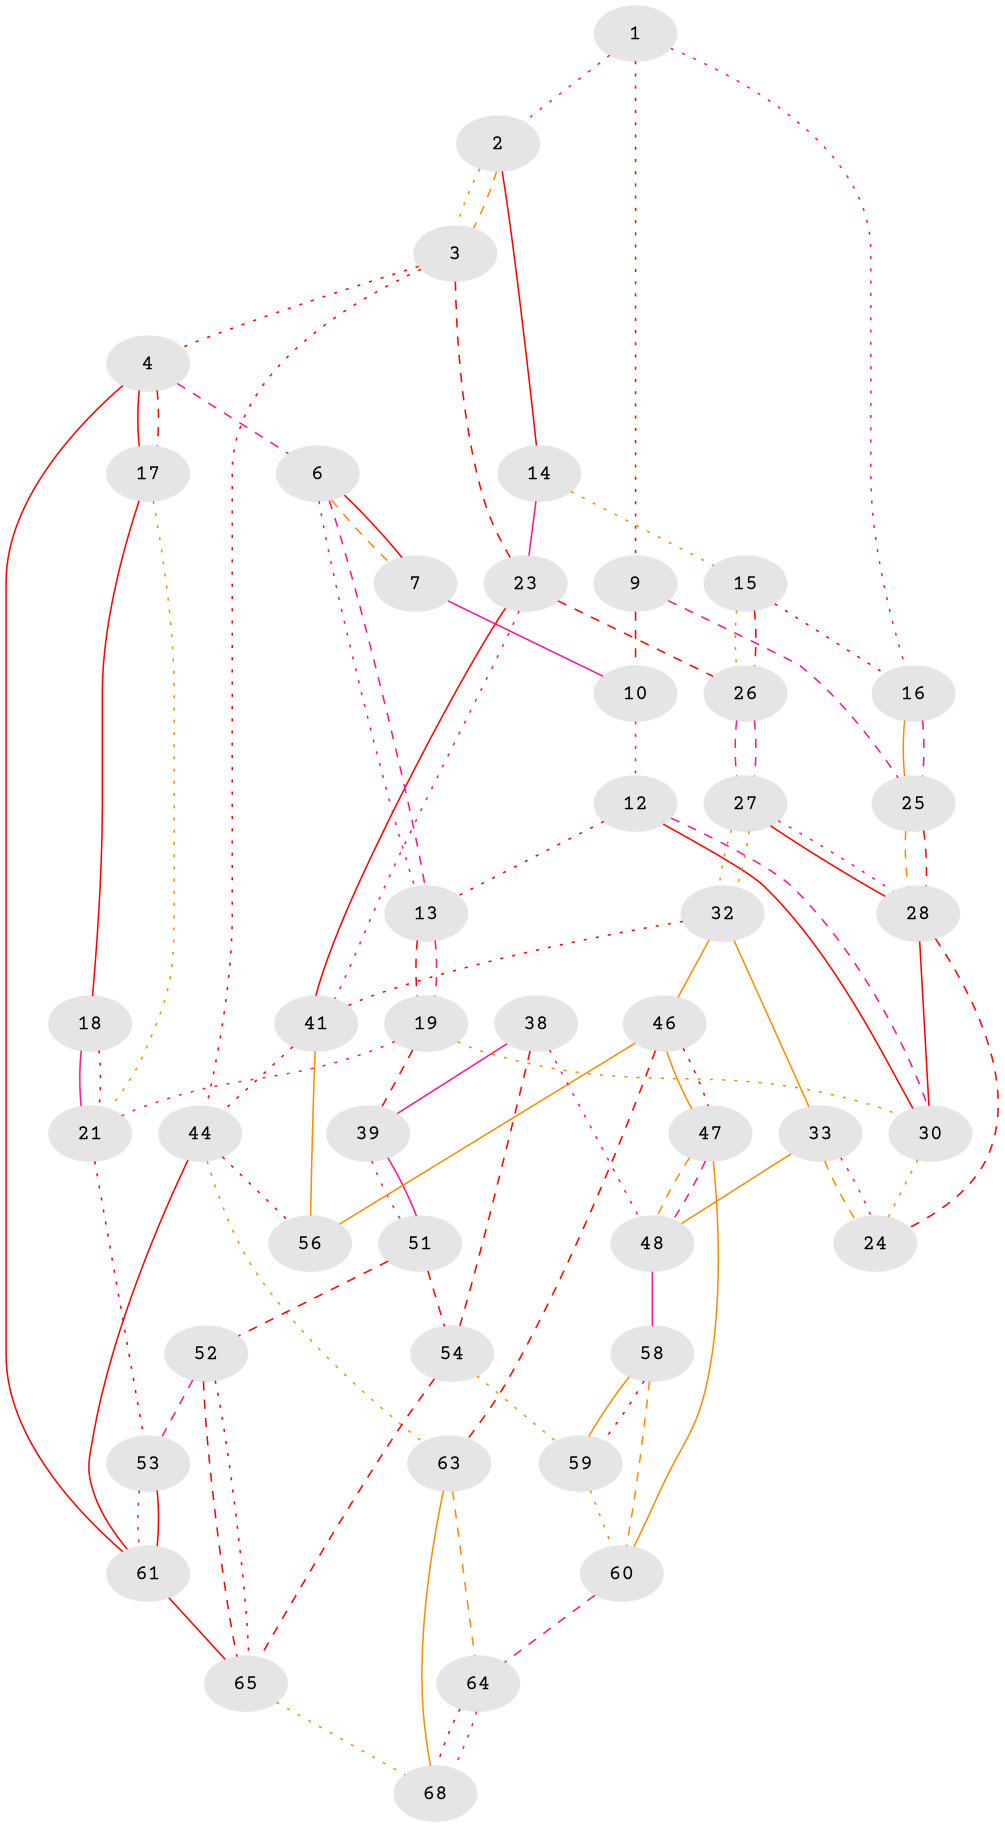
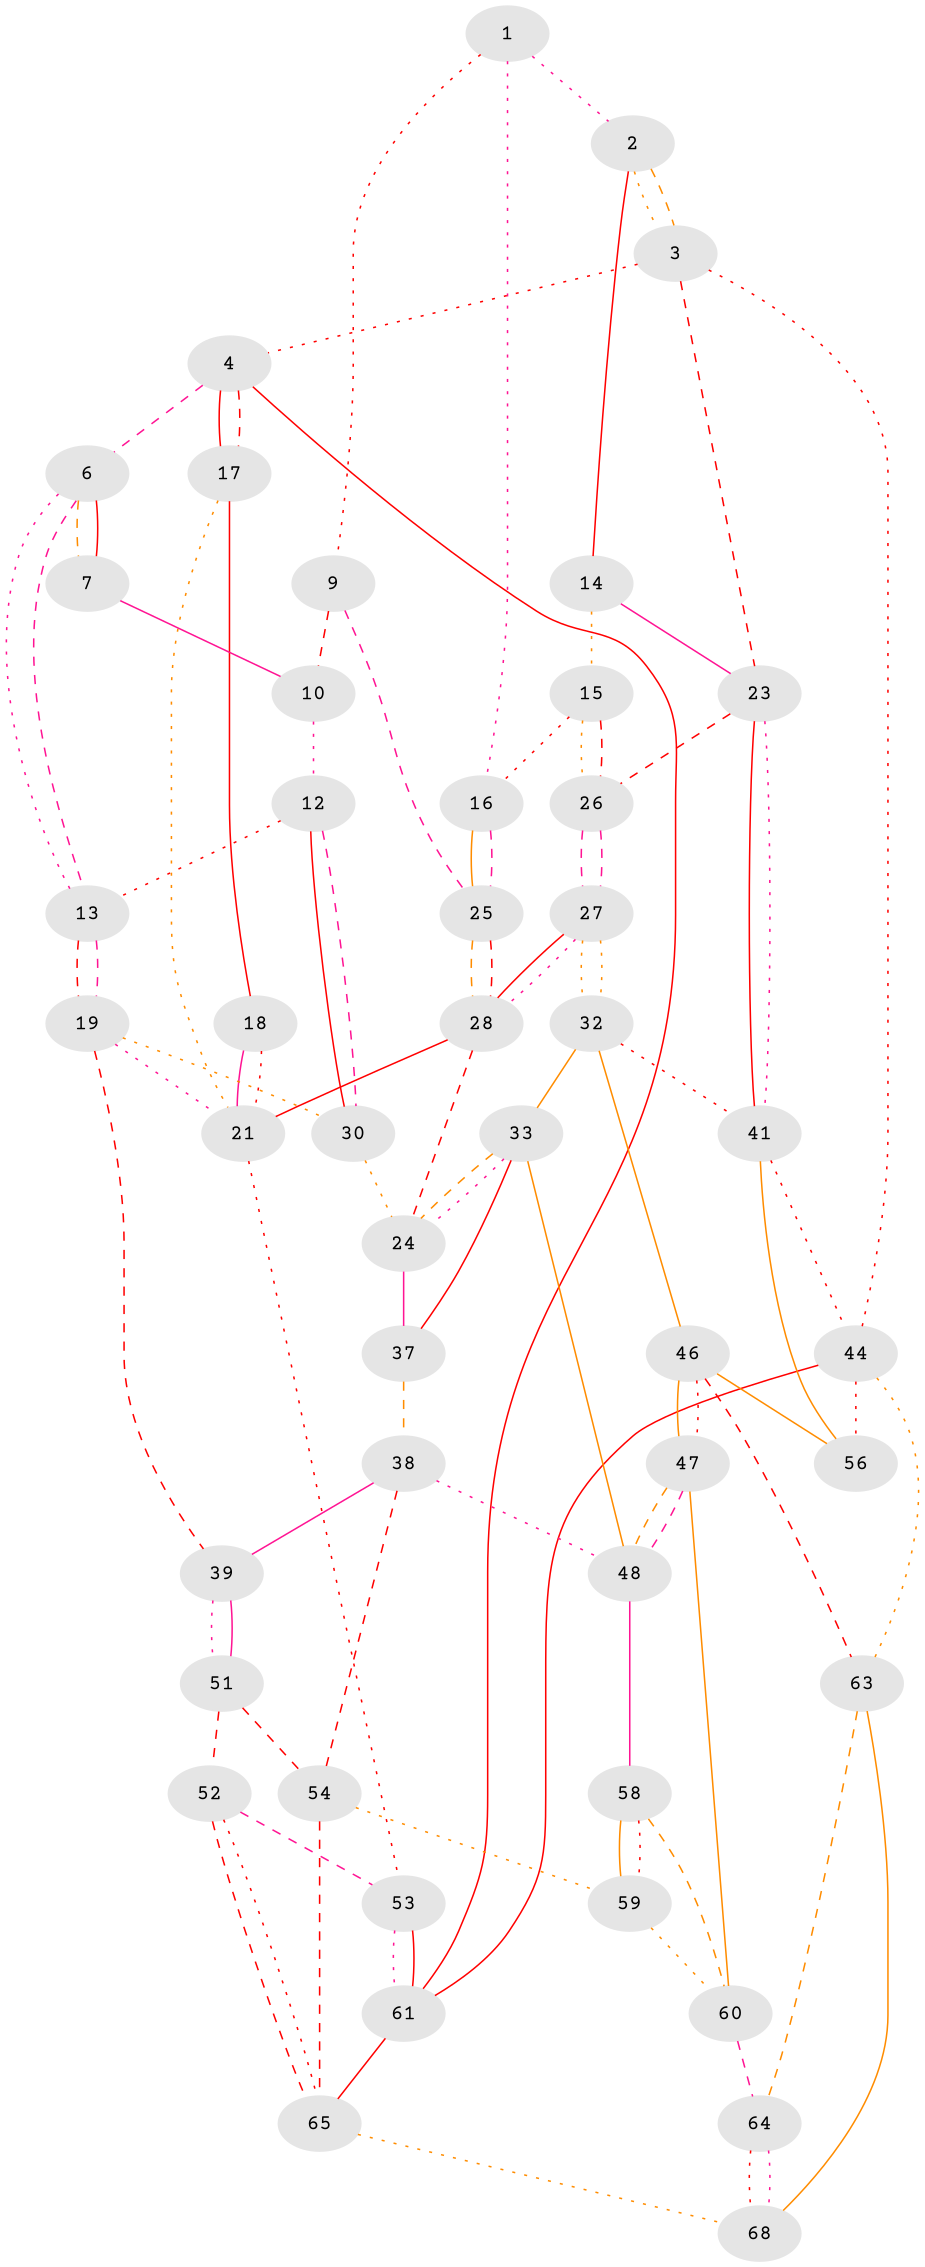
  graph {
    fontname="Courier Prime"
    node [color=gray90 fontname="Courier Prime" style=filled]
    edge [color=red fontname="Courier Prime" style=dotted]
    1 [super="+8"]
    2
    9 [super="+22"]
    16
    3
    14
    10 [super="+11"]
    25
    4 [super="+5"]
    23 [super="+24"]
    44 [super="+45"]
    15
    6
    17
    61
    26
    41 [super="+42"]
    56
    63 [super="+66"]
    7
    13
    18
    21 [super="+40"]
    65 [super="+67"]
    19 [super="+20"]
    12
    28 [super="+29"]
    30 [super="+31"]
    n29 [label=24 super="+35"]
    39
    27
    53
    51
    32 [super="+43"]
    33 [super="+36"]
    46 [super="+57"]
+   37
    48 [super="+49"]
    47
    38 [super="+50"]
    58
    54 [super="+55"]
    59
    52
    64
    68
    60 [super="+62"]
    1 -- 2 [color=deeppink]
    1 -- 9
    1 -- 16 [color=deeppink]
    2 -- 3 [color=darkorange]
    2 -- 3 [color=darkorange style=dashed]
    2 -- 14 [style=solid]
    9 -- 10 [style=dashed weight=2]
    9 -- 25 [color=deeppink style=dashed]
    16 -- 25 [color=darkorange style=solid]
    16 -- 25 [color=deeppink style=dashed]
    3 -- 4
    3 -- 23 [style=dashed]
    3 -- 44
    14 -- 23 [color=deeppink style=solid]
    14 -- 15 [color=darkorange]
    10 -- 12 [color=deeppink]
    25 -- 28 [color=darkorange style=dashed]
    25 -- 28 [style=dashed]
    4 -- 6 [color=deeppink style=dashed]
    4 -- 17 [style=solid]
    4 -- 17 [style=dashed]
    4 -- 61 [style=solid]
    23 -- 26 [style=dashed]
    23 -- 41 [style=solid]
    23 -- 41 [color=deeppink]
    44 -- 61 [style=solid]
    44 -- 56
    44 -- 63 [color=darkorange]
    15 -- 16
    15 -- 26 [color=darkorange]
    15 -- 26 [style=dashed]
    6 -- 7 [color=darkorange style=dashed]
    6 -- 7 [style=solid]
    6 -- 13 [color=deeppink]
    6 -- 13 [color=deeppink style=dashed]
    17 -- 18 [style=solid]
    17 -- 21 [color=darkorange]
    61 -- 65 [style=solid]
    26 -- 27 [color=deeppink style=dashed]
    26 -- 27 [color=deeppink style=dashed]
    41 -- 44
    41 -- 56 [color=darkorange style=solid]
    63 -- 64 [color=darkorange style=dashed]
    63 -- 68 [color=darkorange style=solid]
    7 -- 10 [color=deeppink style=solid]
    13 -- 19 [style=dashed]
    13 -- 19 [color=deeppink style=dashed]
    18 -- 21 [color=deeppink style=solid]
    18 -- 21
    21 -- 53
    65 -- 68 [color=darkorange]
    19 -- 21 [color=deeppink]
    19 -- 30 [color=darkorange]
    19 -- 39 [style=dashed]
    12 -- 13
    12 -- 30 [style=solid]
    12 -- 30 [color=deeppink style=dashed]
-   28 -- 30 [style=solid]
+   28 -- 21 [style=solid]
    28 -- n29 [style=dashed]
    30 -- n29 [color=darkorange]
+   n29 -- 37 [color=deeppink style=solid]
    39 -- 51 [color=deeppink]
    39 -- 51 [color=deeppink style=solid]
    27 -- 28 [style=solid]
    27 -- 28 [color=deeppink]
    27 -- 32 [color=darkorange]
    27 -- 32 [color=darkorange]
    53 -- 61 [color=deeppink]
    53 -- 61 [style=solid]
    51 -- 54 [style=dashed]
    51 -- 52 [style=dashed]
    32 -- 41
    32 -- 33 [color=darkorange style=solid]
    32 -- 46 [color=darkorange style=solid]
    33 -- n29 [color=darkorange style=dashed]
    33 -- n29 [color=deeppink]
+   33 -- 37 [style=solid]
    33 -- 48 [color=darkorange style=solid]
    46 -- 56 [color=darkorange style=solid]
    46 -- 63 [style=dashed]
    46 -- 47 [color=darkorange style=solid]
    46 -- 47
+   37 -- 38 [color=darkorange style=dashed]
    48 -- 58 [color=deeppink style=solid]
    47 -- 48 [color=darkorange style=dashed]
    47 -- 48 [color=deeppink style=dashed]
    47 -- 60 [color=darkorange style=solid]
    38 -- 39 [color=deeppink style=solid]
    38 -- 48 [color=deeppink]
    38 -- 54 [style=dashed]
    58 -- 59 [color=darkorange style=solid]
    58 -- 59
    58 -- 60 [color=darkorange style=dashed]
    54 -- 65 [style=dashed]
    54 -- 59 [color=darkorange]
    59 -- 60 [color=darkorange]
    52 -- 65 [style=dashed]
    52 -- 65
    52 -- 53 [color=deeppink style=dashed]
    64 -- 68
    64 -- 68 [color=deeppink]
    60 -- 64 [color=deeppink style=dashed]
  }
